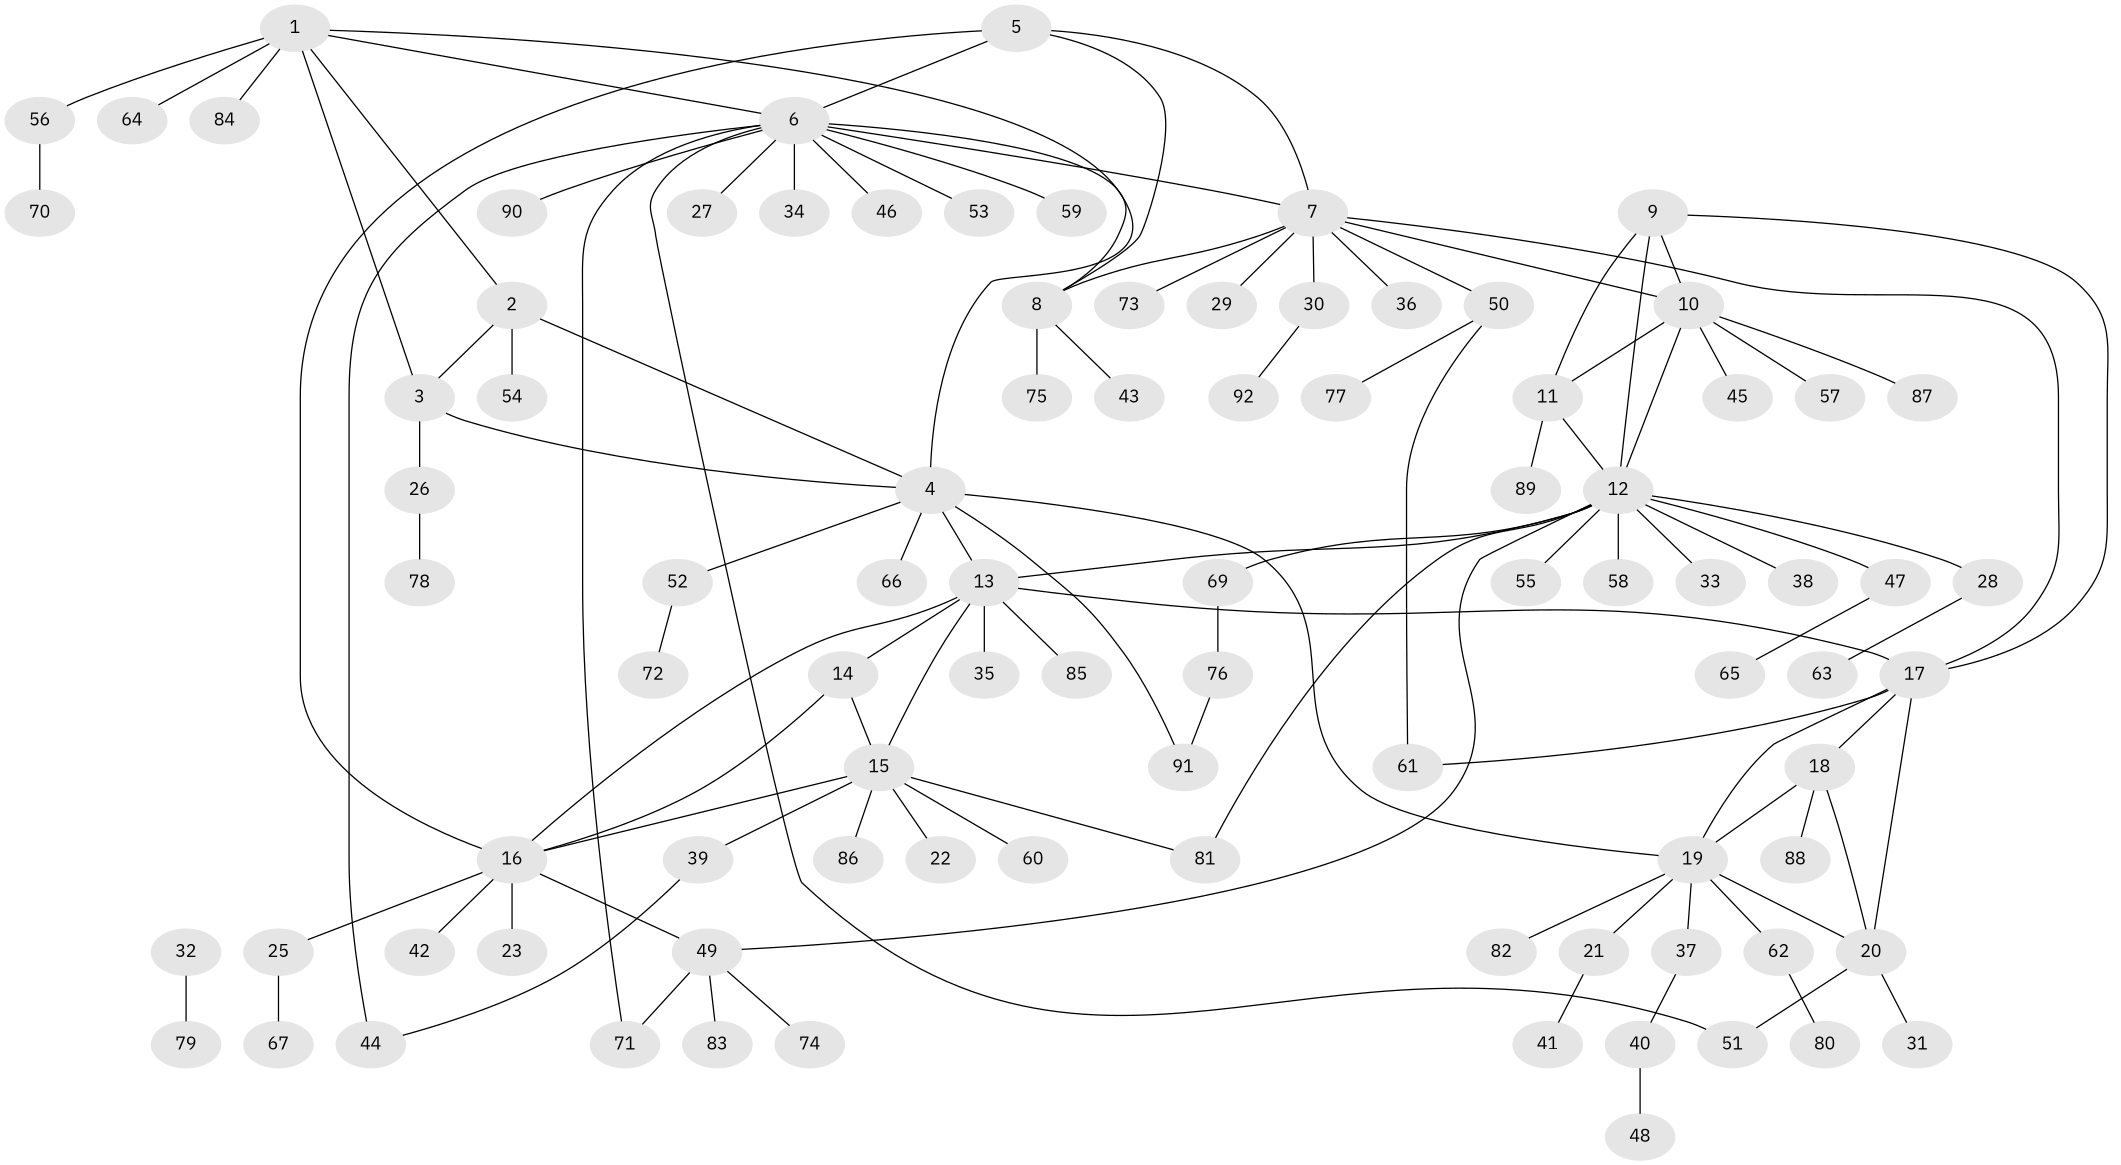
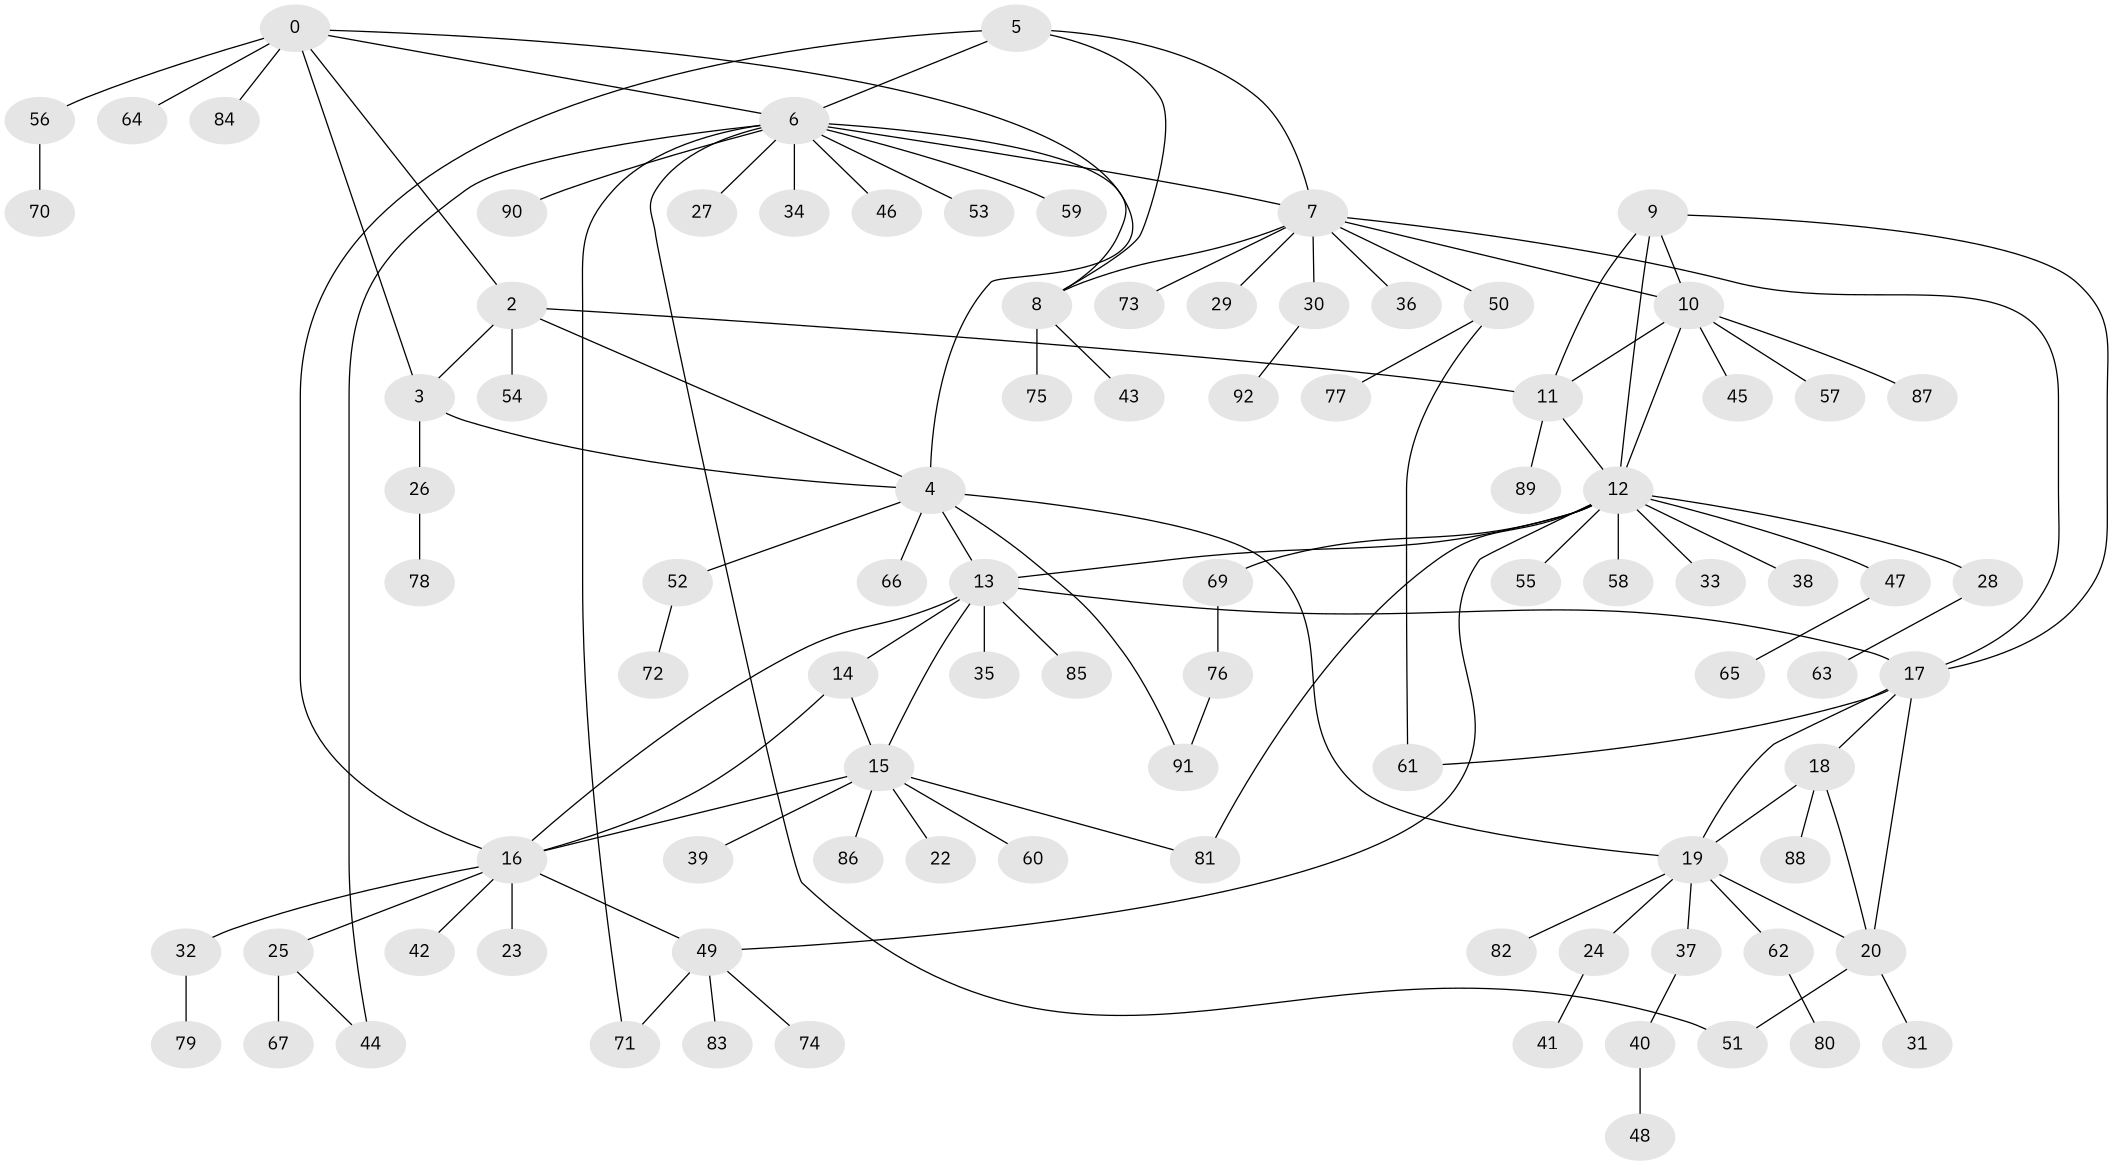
  graph {
    fontname="IBM Plex Sans"
    node [color=gray90 fontname="IBM Plex Sans" style=filled]
    edge [fontname="IBM Plex Sans"]
-   1
+   1 [label=0]
    2
    3
    4
    6
    56
    64
    84
    11
    54
    26
    13
    19
    52
    66
    91
    7
    8
    27
    34
    44
    46
    51
    53
    59
    71
    90
    70
    12
    89
    78
    16
    17
    14
    15
    35
    85
    20
-   21
+   21 [label=24]
    37
    62
    82
    72
    5
    10
    29
    30
    36
    50
    73
    43
    75
    49
    23
    25
    32
    42
    45
    57
    87
    18
    61
    92
    77
    9
    28
    33
    38
    47
    55
    58
    69
    81
    63
    65
    74
    83
    76
    22
    39
    60
    86
    67
    79
    88
    31
    41
    40
    80
    48
    1 -- 2
    1 -- 3
    1 -- 4
    1 -- 6
    1 -- 56
    1 -- 64
    1 -- 84
    2 -- 3
    2 -- 4
+   2 -- 11
    2 -- 54
    3 -- 4
    3 -- 26
    4 -- 13
    4 -- 19
    4 -- 52
    4 -- 66
    4 -- 91
    6 -- 7
    6 -- 8
    6 -- 27
    6 -- 34
    6 -- 44
    6 -- 46
    6 -- 51
    6 -- 53
    6 -- 59
    6 -- 71
    6 -- 90
    56 -- 70
    11 -- 12
    11 -- 89
    26 -- 78
    13 -- 16
    13 -- 17
    13 -- 14
    13 -- 15
    13 -- 35
    13 -- 85
    19 -- 20
    19 -- 21
    19 -- 37
    19 -- 62
    19 -- 82
    52 -- 72
    7 -- 8
    7 -- 17
    7 -- 10
    7 -- 29
    7 -- 30
    7 -- 36
    7 -- 50
    7 -- 73
    8 -- 43
    8 -- 75
    12 -- 13
    12 -- 49
    12 -- 28
    12 -- 33
    12 -- 38
    12 -- 47
    12 -- 55
    12 -- 58
    12 -- 69
    12 -- 81
    16 -- 49
    16 -- 23
    16 -- 25
+   16 -- 32
    16 -- 42
    17 -- 19
    17 -- 20
    17 -- 18
    17 -- 61
    14 -- 16
    14 -- 15
    15 -- 16
    15 -- 81
    15 -- 22
    15 -- 39
    15 -- 60
    15 -- 86
    20 -- 51
    20 -- 31
    21 -- 41
    37 -- 40
    62 -- 80
    5 -- 6
    5 -- 7
    5 -- 8
    5 -- 16
    10 -- 11
    10 -- 12
    10 -- 45
    10 -- 57
    10 -- 87
    30 -- 92
    50 -- 61
    50 -- 77
    49 -- 71
    49 -- 74
    49 -- 83
    25 -- 67
    32 -- 79
    18 -- 19
    18 -- 20
    18 -- 88
    9 -- 11
    9 -- 12
    9 -- 17
    9 -- 10
    28 -- 63
    47 -- 65
    69 -- 76
    76 -- 91
-   39 -- 44
+   25 -- 44
    40 -- 48
  }
